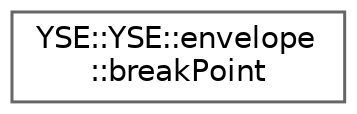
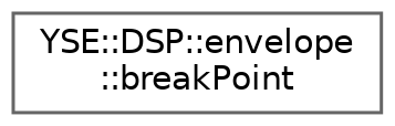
  digraph {
    rankdir=LR
-   n1 [color=grey40 fillcolor=white fontname=Helvetica fontsize=10 height=0.2 label="YSE::YSE::envelope\l::breakPoint" shape=box style=filled width=0.4]
+   n1 [color=grey40 fillcolor=white fontname=Helvetica fontsize=10 height=0.2 label="YSE::DSP::envelope\l::breakPoint" shape=box style=filled width=0.4]
  }
